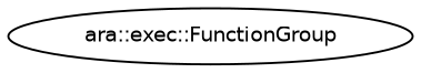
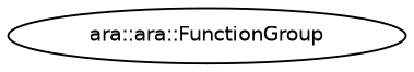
  digraph {
    rankdir=TB
-   n1 [color=black fillcolor=white fontname=Helvetica fontsize=10 height=0.2 label="ara::exec::FunctionGroup" shape=ellipse style=filled width=0.4]
+   n1 [color=black fillcolor=white fontname=Helvetica fontsize=10 height=0.2 label="ara::ara::FunctionGroup" shape=ellipse style=filled width=0.4]
  }
